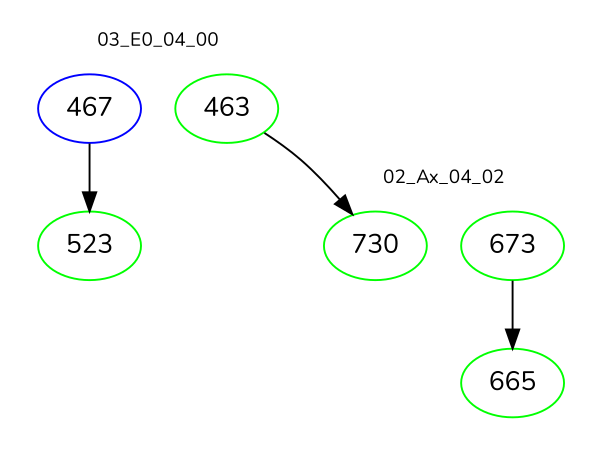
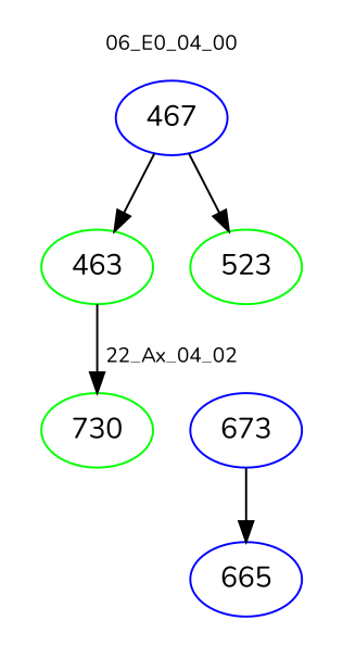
  digraph {
    fontname=Nunito
    node [color=green fontname=Nunito]
    edge [color=black fontname=Nunito]
-   n1 [label=673]
-   n2 [label=665]
+   n1 [color=blue label=673]
+   n2 [color=blue label=665]
    n3 [label=730]
    n4 [color=blue label=467]
    n5 [label=463]
    n6 [label=523]
    subgraph cluster_1 {
      color=white
      fontsize=10
-     label="02_Ax_04_02"
+     label="22_Ax_04_02"
      n1
      n2
      n3
    }
    subgraph cluster_2 {
      color=white
      fontsize=10
-     label="03_E0_04_00"
+     label="06_E0_04_00"
      n4
      n5
      n6
    }
    n1 -> n2
+   n4 -> n5
    n4 -> n6
    n5 -> n3
  }
